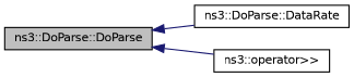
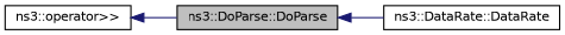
  digraph {
    fontname="DejaVu Sans"
    rankdir=LR
    node [color=black fillcolor=white fontname="DejaVu Sans" fontsize=10 shape=record style=filled]
    edge [color=midnightblue dir=back fontname="DejaVu Sans" fontsize=10 labelfontname=Helvetica labelfontsize=10 style=solid]
    n1 [fillcolor=grey75 fontcolor=black height=0.2 label="ns3::DoParse::DoParse" width=0.4]
-   n2 [height=0.2 label="ns3::DoParse::DataRate" width=0.4]
+   n2 [height=0.2 label="ns3::DataRate::DataRate" width=0.4]
    n3 [height=0.2 label="ns3::operator\>\>" width=0.4]
    n1 -> n2
-   n1 -> n3
+   n3 -> n1
  }
